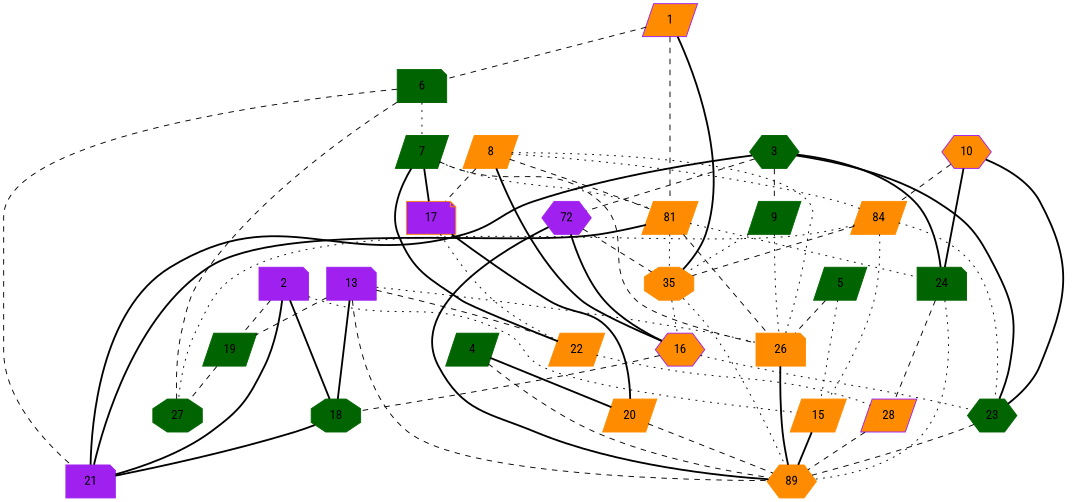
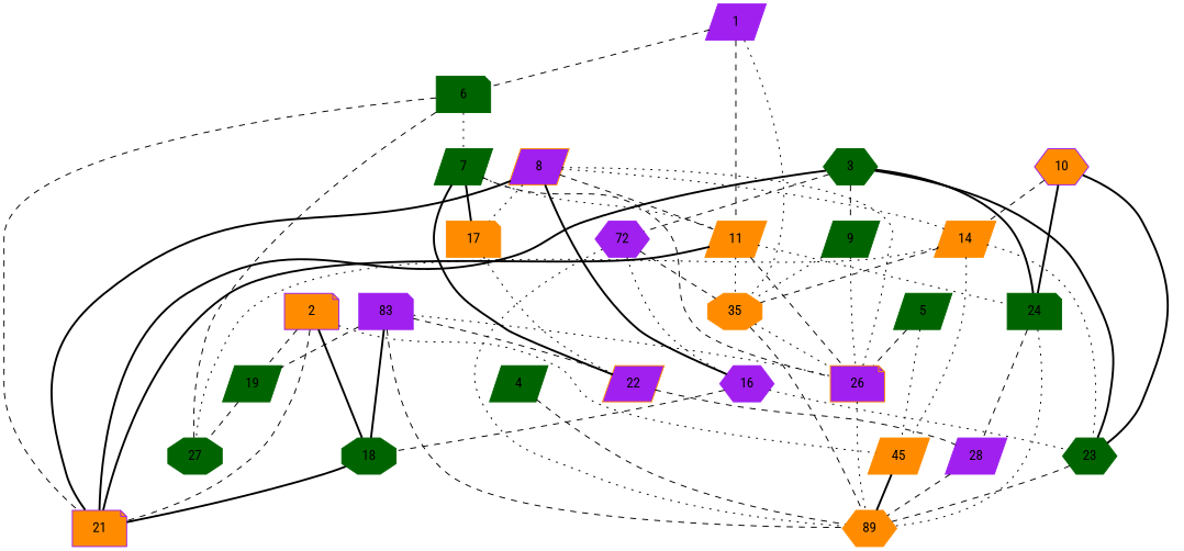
  graph {
    fontname="Roboto Condensed"
    node [color=darkgreen fontname="Roboto Condensed" shape=parallelogram style=filled]
    edge [fontname="Roboto Condensed" style=dashed weight=1.0]
-   1 [color=purple fillcolor=darkorange]
+   1 [color=purple]
    6 [shape=note]
-   11 [color=darkorange label=81]
+   11 [color=darkorange]
    n4 [color=darkorange label=35 shape=octagon]
-   21 [color=purple shape=note]
+   21 [color=purple shape=note fillcolor=darkorange]
    7
    27 [shape=octagon]
    24 [shape=note]
-   26 [color=darkorange shape=note]
+   26 [color=darkorange shape=note fillcolor=purple]
    n10 [color=darkorange label=89 shape=hexagon]
-   2 [color=purple shape=note]
-   15 [color=darkorange]
+   2 [color=purple shape=note fillcolor=darkorange]
+   15 [color=darkorange label=45]
    18 [shape=octagon]
    19
-   14 [color=darkorange label=84]
+   14 [color=darkorange]
    23 [shape=hexagon]
    3 [shape=hexagon]
    9
    n19 [color=purple label=72 shape=hexagon]
-   16 [color=purple shape=hexagon fillcolor=darkorange]
-   28 [color=purple fillcolor=darkorange]
-   20 [color=darkorange]
+   16 [color=purple shape=hexagon]
+   28 [color=purple]
    4
    5
-   17 [color=darkorange shape=note fillcolor=purple]
-   22 [color=darkorange]
-   8 [color=darkorange]
+   17 [color=darkorange shape=note]
+   22 [color=darkorange fillcolor=purple]
+   8 [color=darkorange fillcolor=purple]
    10 [color=purple fillcolor=darkorange shape=hexagon]
-   13 [color=purple shape=note]
+   13 [color=purple shape=note label=83]
    1 -- 6
    1 -- 11
-   1 -- n4 [style=bold]
+   1 -- n4 [style=dotted]
    6 -- 21
    6 -- 7 [style=dotted weight=2.0]
    6 -- 27
    11 -- n4 [style=dotted]
    11 -- 21 [style=bold]
    11 -- 24 [style=dotted]
    11 -- 26
-   n4 -- 16 [style=dotted]
-   n4 -- n10 [style=dotted]
+   n4 -- 26 [style=dotted]
+   n4 -- n10
    7 -- 11 [style=dotted]
    7 -- 26
    7 -- 17 [style=bold]
    7 -- 22 [style=bold]
    24 -- n10 [style=dotted weight=2.0]
    24 -- 28
-   26 -- n10 [style=bold]
-   2 -- 21 [style=bold]
+   26 -- n10 [style=dotted]
+   2 -- 21
    2 -- 15 [style=dotted]
    2 -- 18 [style=bold]
    2 -- 19
    15 -- n10 [style=bold weight=3.0]
    18 -- 21 [style=bold]
    19 -- 27
    14 -- n4 [weight=2.0]
    14 -- 27 [style=dotted weight=2.0]
    14 -- 15 [style=dotted]
    14 -- 23 [style=dotted weight=2.0]
    23 -- n10
    3 -- 21 [style=bold]
    3 -- 24 [style=bold]
    3 -- 23 [style=bold]
    3 -- 9
    3 -- n19
    9 -- n4 [style=dotted]
    9 -- 26 [style=dotted]
    n19 -- n4
-   n19 -- n10 [style=bold]
-   n19 -- 16 [style=bold weight=2.0]
+   n19 -- n10 [style=dotted]
+   n19 -- 16 [style=dotted weight=2.0]
    16 -- 18
    16 -- 23 [style=dotted weight=2.0]
    28 -- n10
-   20 -- n10
    4 -- n10 [weight=2.0]
-   4 -- 20 [style=bold]
    5 -- 26
    5 -- 15 [style=dotted]
-   17 -- 20 [style=bold]
    17 -- 22 [style=dotted]
-   22 -- 28 [style=dotted]
+   22 -- 28
    8 -- 11
+   8 -- 21 [style=bold]
    8 -- 26 [style=dotted]
    8 -- 14 [style=dotted]
    8 -- 16 [style=bold weight=2.0]
-   8 -- 17
+   8 -- 17 [style=dotted]
    10 -- 24 [style=bold weight=3.0]
    10 -- 14
    10 -- 23 [style=bold weight=2.0]
    13 -- 26 [style=dotted]
    13 -- n10
    13 -- 18 [style=bold weight=2.0]
    13 -- 19
    13 -- 22
  }
